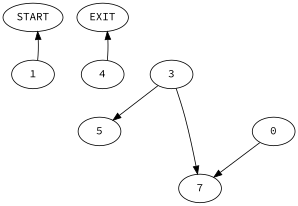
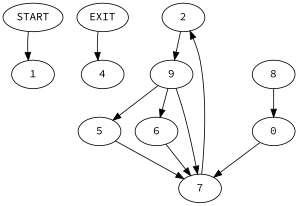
  digraph {
    fontname="Source Code Pro"
    node [fontname="Source Code Pro"]
    edge [fontname="Source Code Pro"]
    n1 [label=START]
    1
    n3 [label=EXIT]
-   3
+   2
+   3 [label=9]
    5
+   6
    7
    4
    n10 [label=0]
-   1 -> n1
+   8
+   n1 -> 1
+   2 -> 3
    3 -> 5
+   3 -> 6
    3 -> 7
-   4 -> n3
+   5 -> 7
+   6 -> 7
+   7 -> 2
+   n3 -> 4
    n10 -> 7
+   8 -> n10
  }
